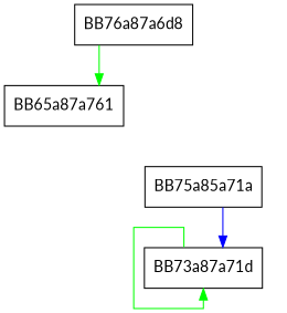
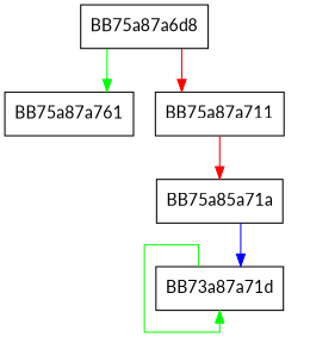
  digraph {
    fontname=Lato
    splines=ortho
    node [fontname=Lato shape=box]
    edge [color=green fontname=Lato]
-   BB75a87a6d8 [label=BB76a87a6d8]
-   BB75a87a761 [label=BB65a87a761]
+   BB75a87a6d8
+   BB75a87a761
+   BB75a87a711
    n4 [label=BB75a85a71a]
    n5 [label=BB73a87a71d]
    BB75a87a6d8 -> BB75a87a761
+   BB75a87a6d8 -> BB75a87a711 [color=red]
+   BB75a87a711 -> n4 [color=red]
    n4 -> n5 [color=blue]
    n5 -> n5
  }
